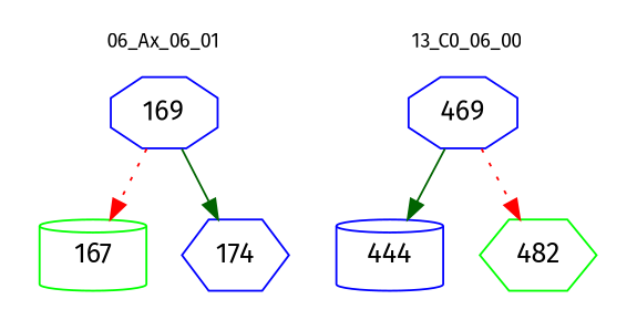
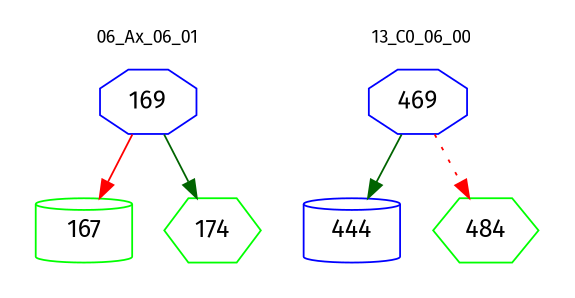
  digraph {
    fontname="Fira Sans"
    node [color=blue fontname="Fira Sans" shape=octagon]
    edge [color=red fontname="Fira Sans" style=dotted]
    n1 [label=169]
    n2 [color=green label=167 shape=cylinder]
-   n3 [label=174 shape=hexagon]
+   n3 [color=green label=174 shape=hexagon]
    n4 [label=469]
    n5 [label=444 shape=cylinder]
-   n6 [color=green label=482 shape=hexagon]
+   n6 [color=green label=484 shape=hexagon]
    subgraph cluster_1 {
      color=white
      fontsize=10
      label="06_Ax_06_01"
      n1
      n2
      n3
    }
    subgraph cluster_2 {
      color=white
      fontsize=10
      label="13_C0_06_00"
      n4
      n5
      n6
    }
-   n1 -> n2
+   n1 -> n2 [style=solid]
    n1 -> n3 [color=darkgreen style=solid]
    n4 -> n5 [color=darkgreen style=solid]
    n4 -> n6
  }
